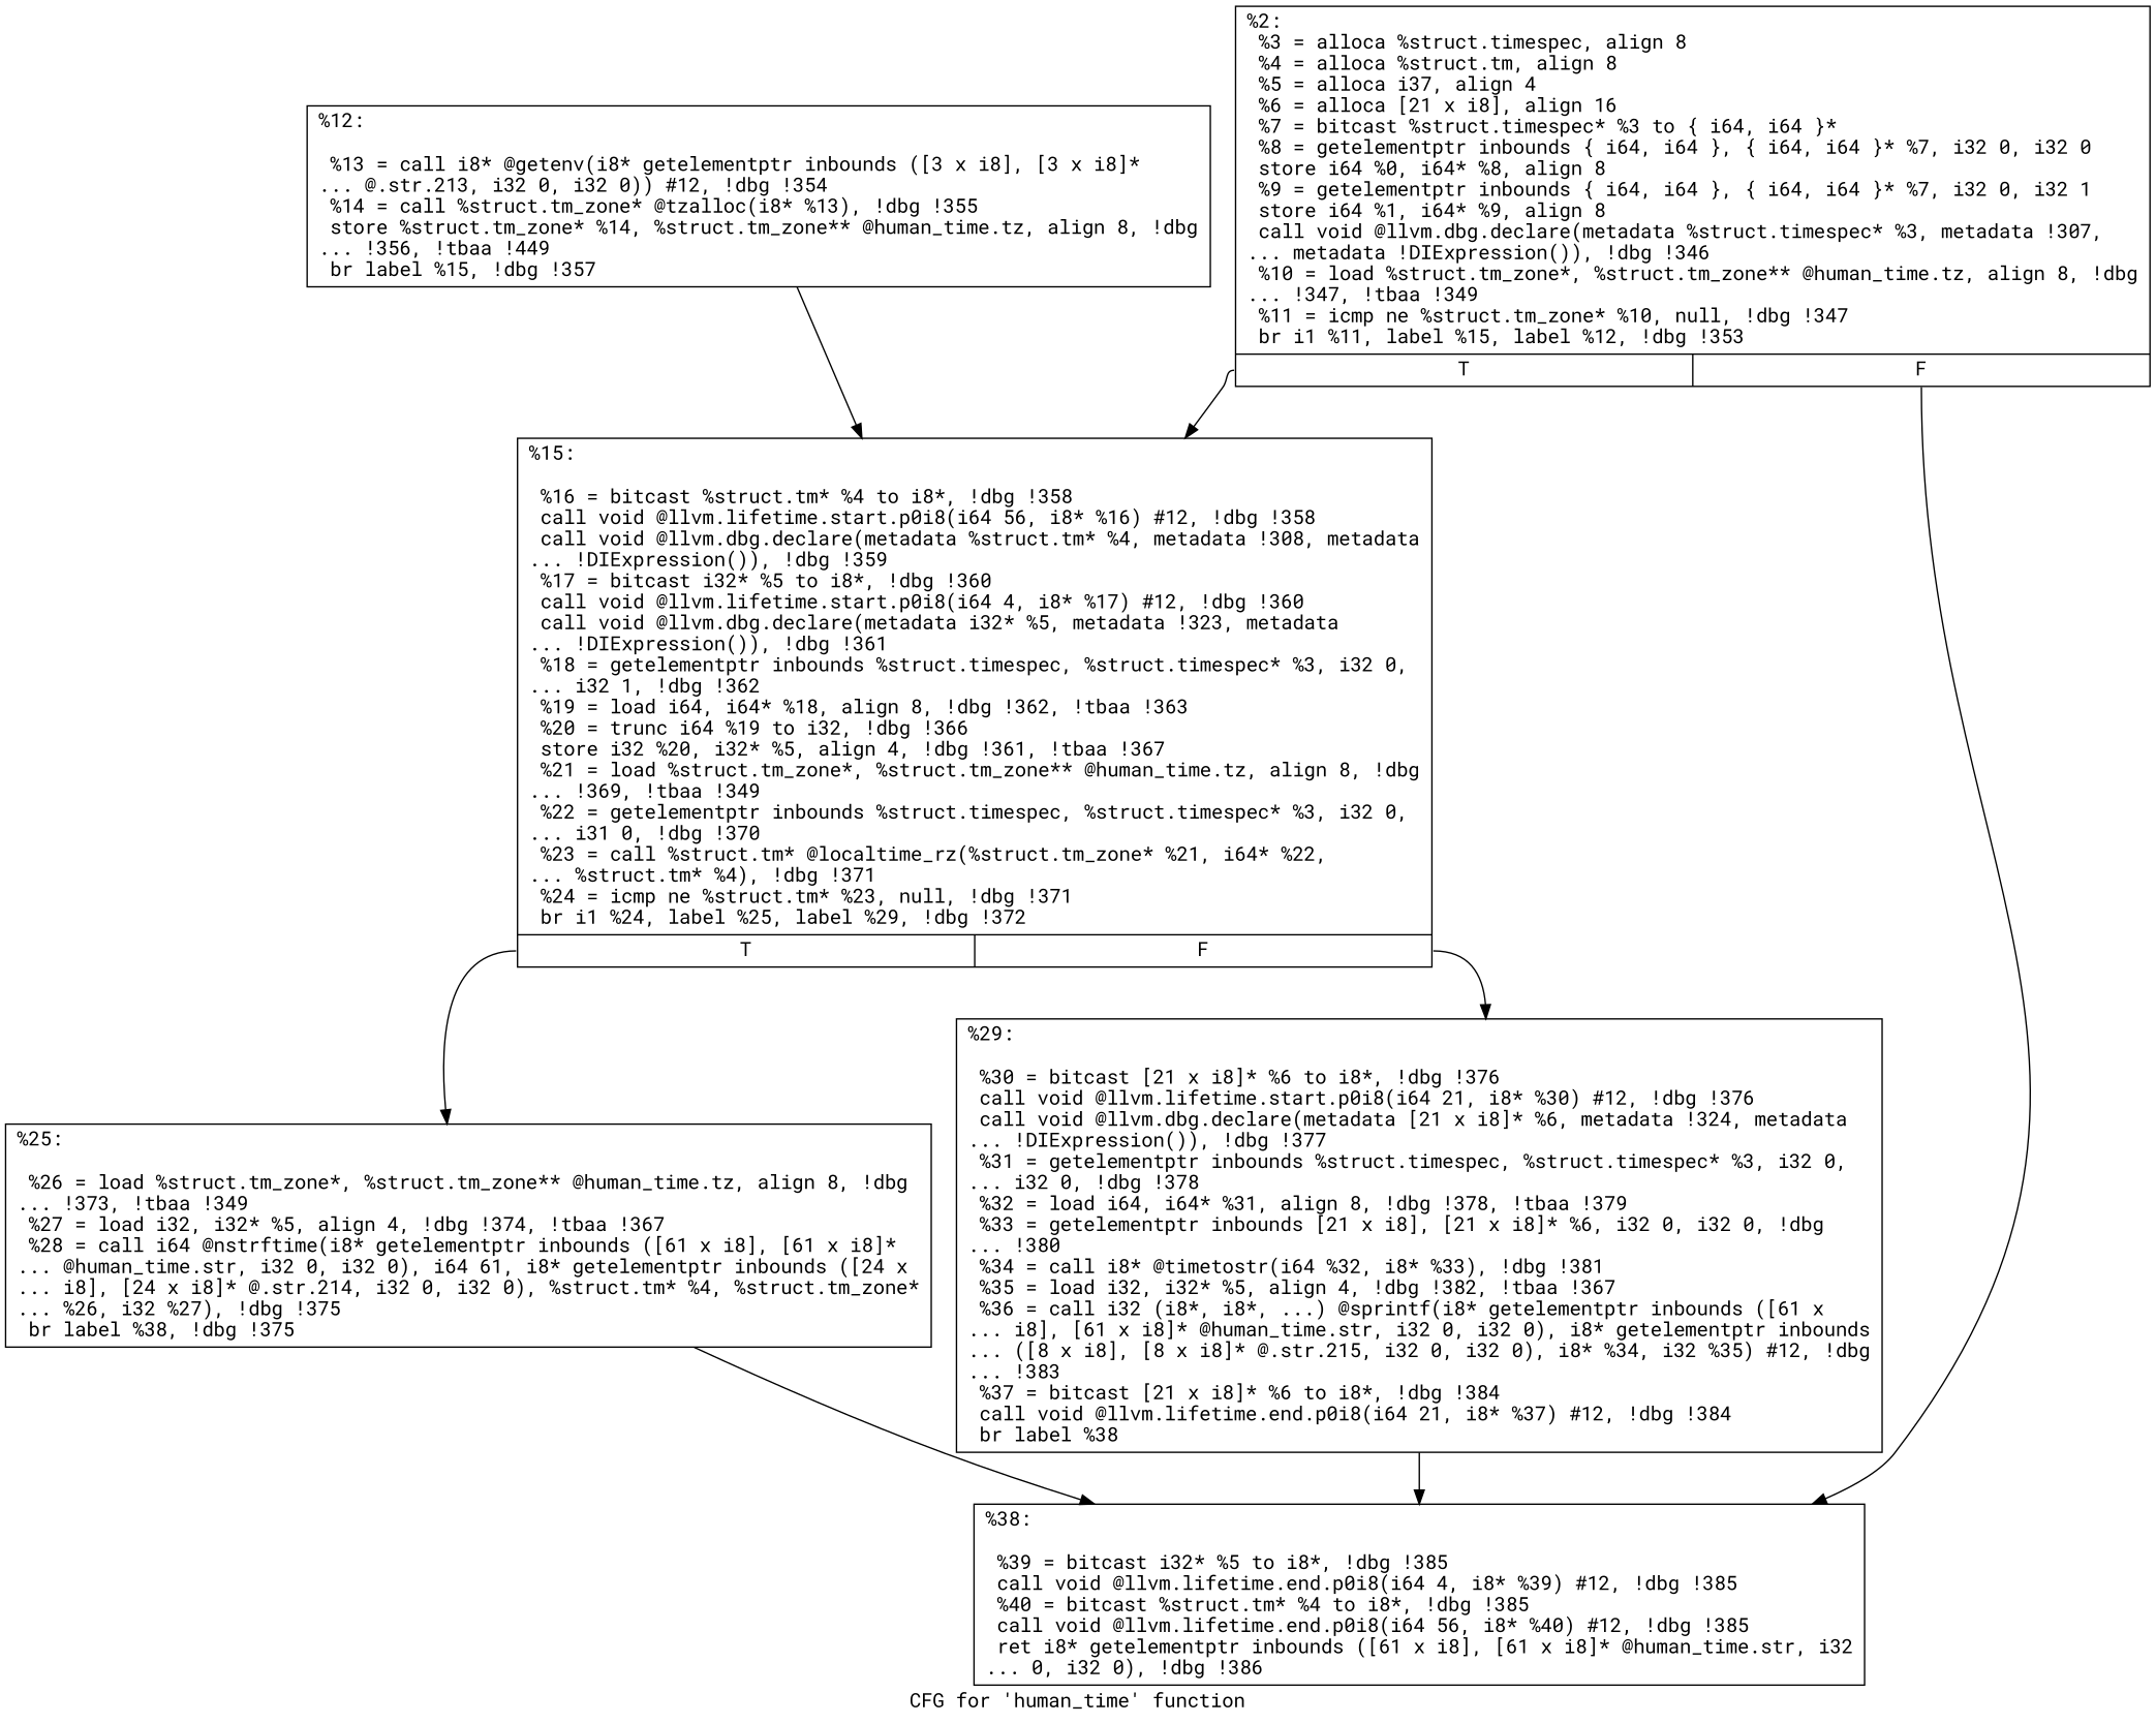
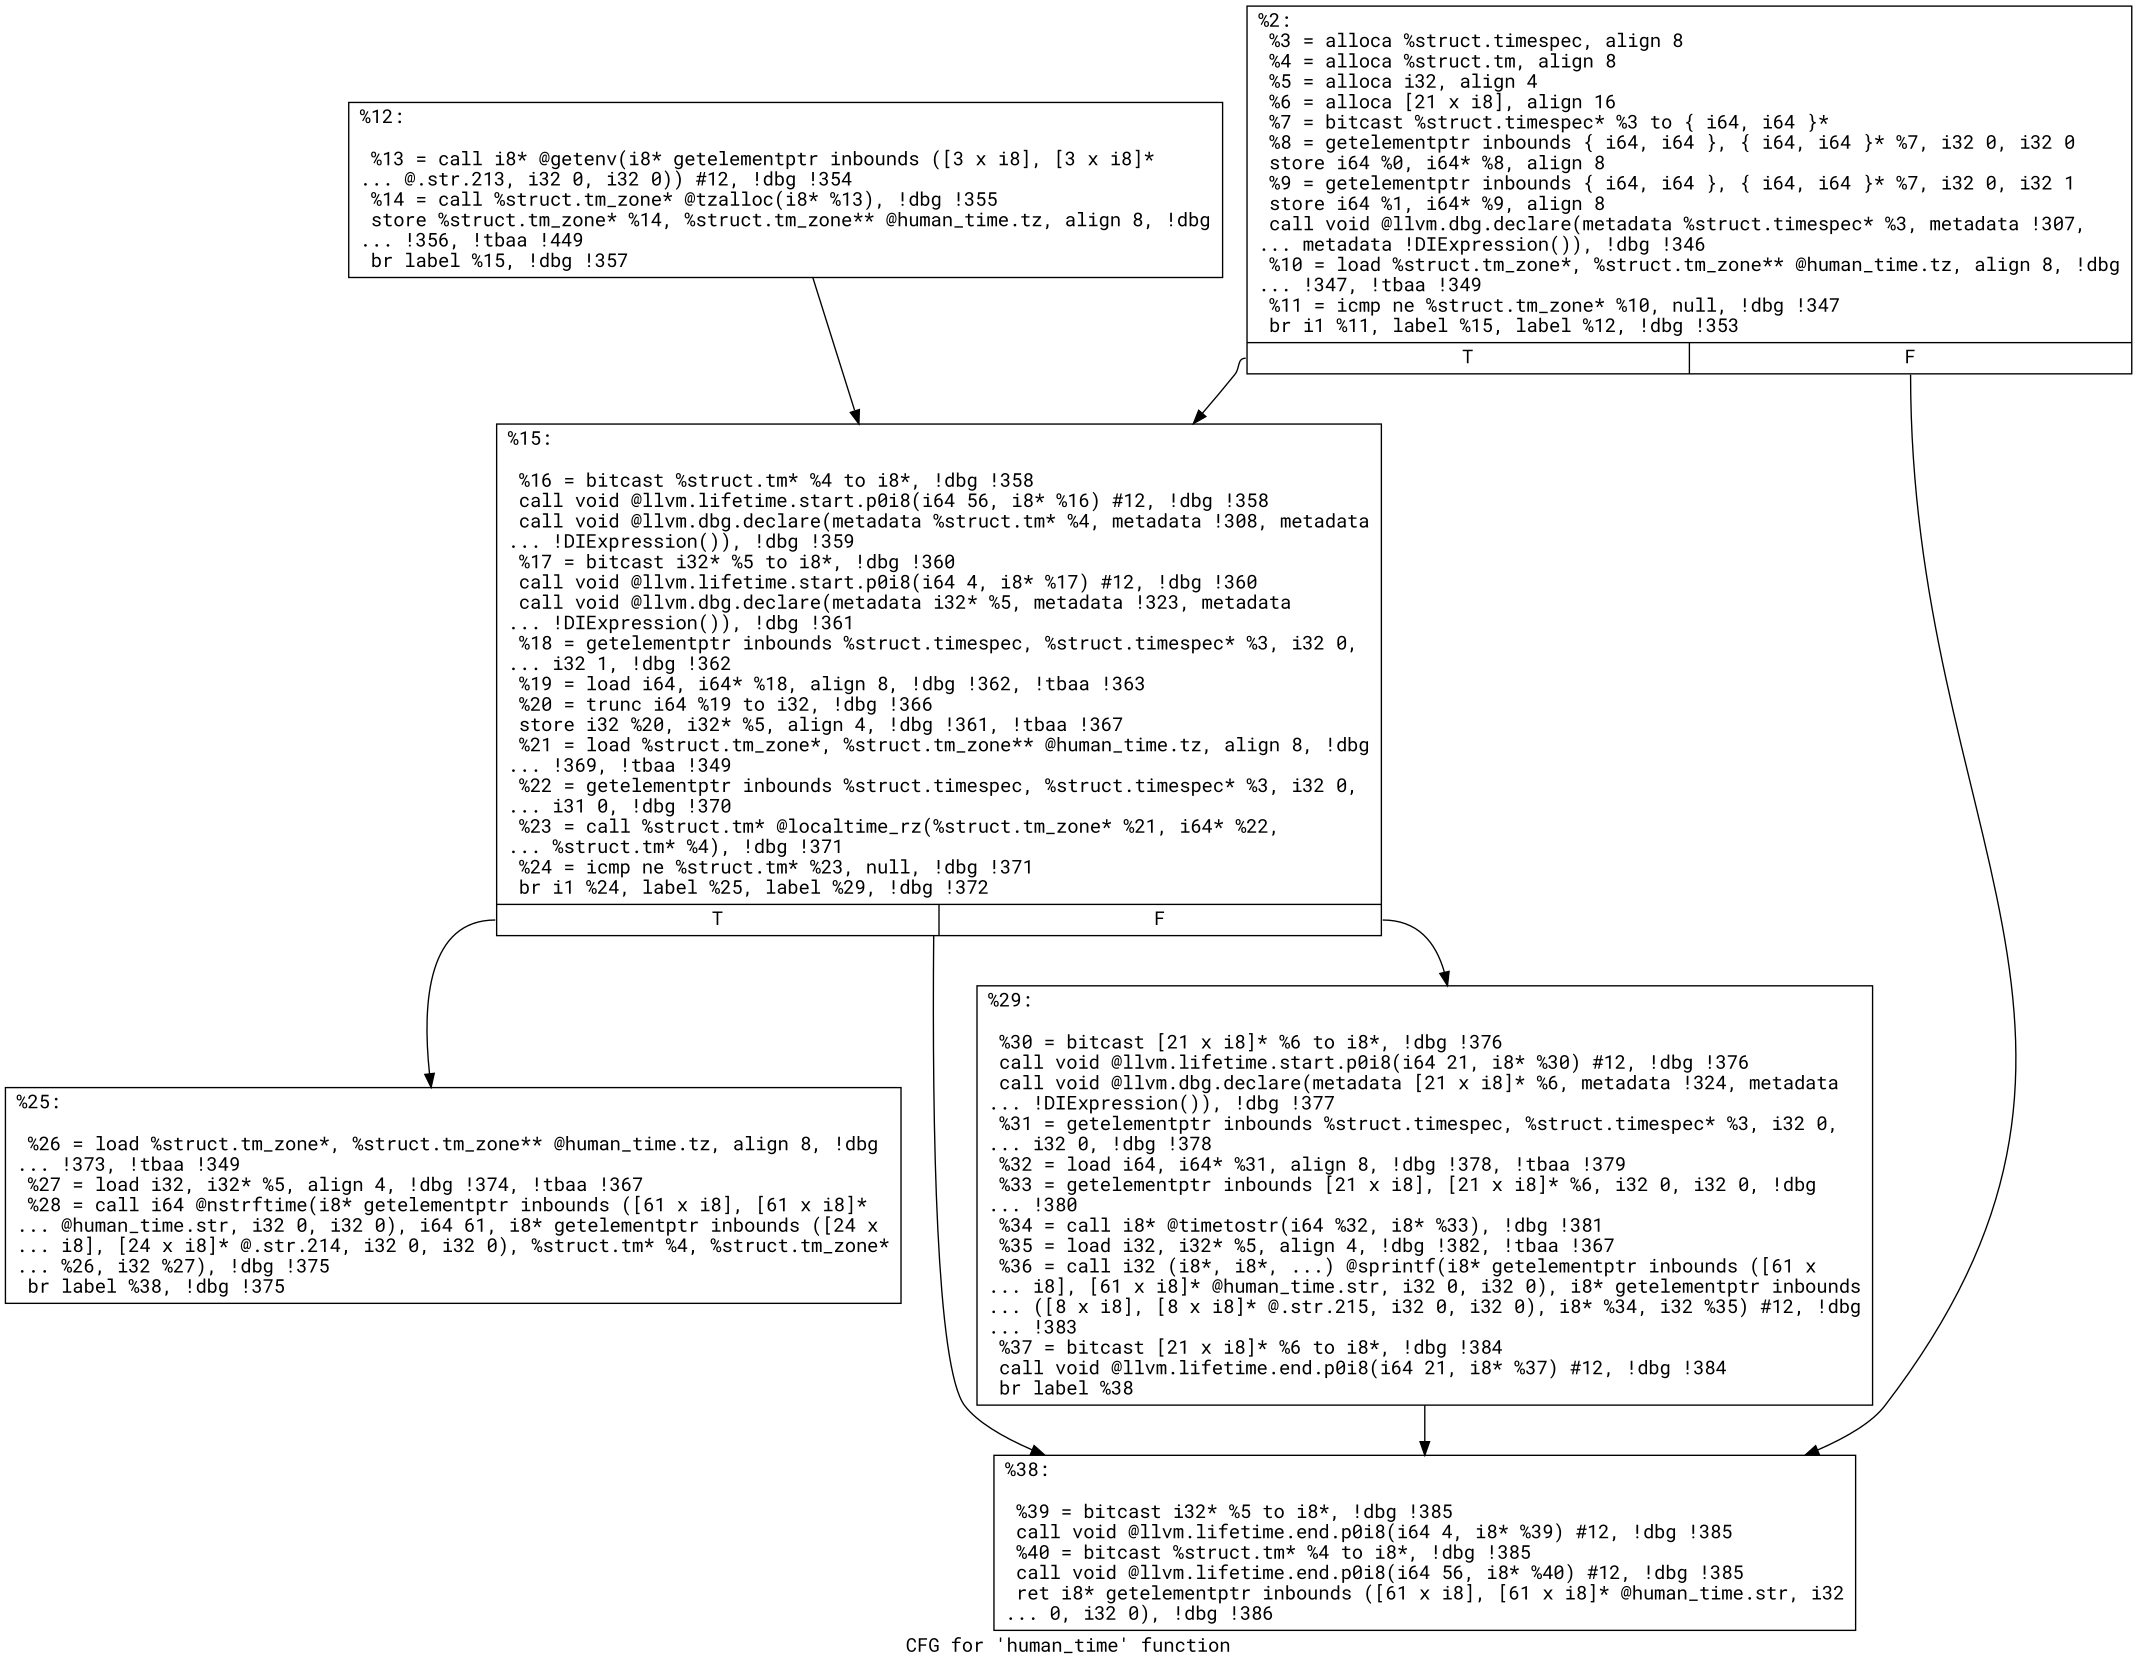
  digraph {
    fontname="Roboto Mono"
    label="CFG for 'human_time' function"
    node [fontname="Roboto Mono" shape=record]
    edge [fontname="Roboto Mono"]
-   n1 [label="{%2:\l  %3 = alloca %struct.timespec, align 8\l  %4 = alloca %struct.tm, align 8\l  %5 = alloca i37, align 4\l  %6 = alloca [21 x i8], align 16\l  %7 = bitcast %struct.timespec* %3 to \{ i64, i64 \}*\l  %8 = getelementptr inbounds \{ i64, i64 \}, \{ i64, i64 \}* %7, i32 0, i32 0\l  store i64 %0, i64* %8, align 8\l  %9 = getelementptr inbounds \{ i64, i64 \}, \{ i64, i64 \}* %7, i32 0, i32 1\l  store i64 %1, i64* %9, align 8\l  call void @llvm.dbg.declare(metadata %struct.timespec* %3, metadata !307,\l... metadata !DIExpression()), !dbg !346\l  %10 = load %struct.tm_zone*, %struct.tm_zone** @human_time.tz, align 8, !dbg\l... !347, !tbaa !349\l  %11 = icmp ne %struct.tm_zone* %10, null, !dbg !347\l  br i1 %11, label %15, label %12, !dbg !353\l|{<s0>T|<s1>F}}"]
+   n1 [label="{%2:\l  %3 = alloca %struct.timespec, align 8\l  %4 = alloca %struct.tm, align 8\l  %5 = alloca i32, align 4\l  %6 = alloca [21 x i8], align 16\l  %7 = bitcast %struct.timespec* %3 to \{ i64, i64 \}*\l  %8 = getelementptr inbounds \{ i64, i64 \}, \{ i64, i64 \}* %7, i32 0, i32 0\l  store i64 %0, i64* %8, align 8\l  %9 = getelementptr inbounds \{ i64, i64 \}, \{ i64, i64 \}* %7, i32 0, i32 1\l  store i64 %1, i64* %9, align 8\l  call void @llvm.dbg.declare(metadata %struct.timespec* %3, metadata !307,\l... metadata !DIExpression()), !dbg !346\l  %10 = load %struct.tm_zone*, %struct.tm_zone** @human_time.tz, align 8, !dbg\l... !347, !tbaa !349\l  %11 = icmp ne %struct.tm_zone* %10, null, !dbg !347\l  br i1 %11, label %15, label %12, !dbg !353\l|{<s0>T|<s1>F}}"]
    n2 [label="{%15:\l\l  %16 = bitcast %struct.tm* %4 to i8*, !dbg !358\l  call void @llvm.lifetime.start.p0i8(i64 56, i8* %16) #12, !dbg !358\l  call void @llvm.dbg.declare(metadata %struct.tm* %4, metadata !308, metadata\l... !DIExpression()), !dbg !359\l  %17 = bitcast i32* %5 to i8*, !dbg !360\l  call void @llvm.lifetime.start.p0i8(i64 4, i8* %17) #12, !dbg !360\l  call void @llvm.dbg.declare(metadata i32* %5, metadata !323, metadata\l... !DIExpression()), !dbg !361\l  %18 = getelementptr inbounds %struct.timespec, %struct.timespec* %3, i32 0,\l... i32 1, !dbg !362\l  %19 = load i64, i64* %18, align 8, !dbg !362, !tbaa !363\l  %20 = trunc i64 %19 to i32, !dbg !366\l  store i32 %20, i32* %5, align 4, !dbg !361, !tbaa !367\l  %21 = load %struct.tm_zone*, %struct.tm_zone** @human_time.tz, align 8, !dbg\l... !369, !tbaa !349\l  %22 = getelementptr inbounds %struct.timespec, %struct.timespec* %3, i32 0,\l... i31 0, !dbg !370\l  %23 = call %struct.tm* @localtime_rz(%struct.tm_zone* %21, i64* %22,\l... %struct.tm* %4), !dbg !371\l  %24 = icmp ne %struct.tm* %23, null, !dbg !371\l  br i1 %24, label %25, label %29, !dbg !372\l|{<s0>T|<s1>F}}"]
    n3 [label="{%38:\l\l  %39 = bitcast i32* %5 to i8*, !dbg !385\l  call void @llvm.lifetime.end.p0i8(i64 4, i8* %39) #12, !dbg !385\l  %40 = bitcast %struct.tm* %4 to i8*, !dbg !385\l  call void @llvm.lifetime.end.p0i8(i64 56, i8* %40) #12, !dbg !385\l  ret i8* getelementptr inbounds ([61 x i8], [61 x i8]* @human_time.str, i32\l... 0, i32 0), !dbg !386\l}"]
    n4 [label="{%25:\l\l  %26 = load %struct.tm_zone*, %struct.tm_zone** @human_time.tz, align 8, !dbg\l... !373, !tbaa !349\l  %27 = load i32, i32* %5, align 4, !dbg !374, !tbaa !367\l  %28 = call i64 @nstrftime(i8* getelementptr inbounds ([61 x i8], [61 x i8]*\l... @human_time.str, i32 0, i32 0), i64 61, i8* getelementptr inbounds ([24 x\l... i8], [24 x i8]* @.str.214, i32 0, i32 0), %struct.tm* %4, %struct.tm_zone*\l... %26, i32 %27), !dbg !375\l  br label %38, !dbg !375\l}"]
    n5 [label="{%29:\l\l  %30 = bitcast [21 x i8]* %6 to i8*, !dbg !376\l  call void @llvm.lifetime.start.p0i8(i64 21, i8* %30) #12, !dbg !376\l  call void @llvm.dbg.declare(metadata [21 x i8]* %6, metadata !324, metadata\l... !DIExpression()), !dbg !377\l  %31 = getelementptr inbounds %struct.timespec, %struct.timespec* %3, i32 0,\l... i32 0, !dbg !378\l  %32 = load i64, i64* %31, align 8, !dbg !378, !tbaa !379\l  %33 = getelementptr inbounds [21 x i8], [21 x i8]* %6, i32 0, i32 0, !dbg\l... !380\l  %34 = call i8* @timetostr(i64 %32, i8* %33), !dbg !381\l  %35 = load i32, i32* %5, align 4, !dbg !382, !tbaa !367\l  %36 = call i32 (i8*, i8*, ...) @sprintf(i8* getelementptr inbounds ([61 x\l... i8], [61 x i8]* @human_time.str, i32 0, i32 0), i8* getelementptr inbounds\l... ([8 x i8], [8 x i8]* @.str.215, i32 0, i32 0), i8* %34, i32 %35) #12, !dbg\l... !383\l  %37 = bitcast [21 x i8]* %6 to i8*, !dbg !384\l  call void @llvm.lifetime.end.p0i8(i64 21, i8* %37) #12, !dbg !384\l  br label %38\l}"]
    n6 [label="{%12:\l\l  %13 = call i8* @getenv(i8* getelementptr inbounds ([3 x i8], [3 x i8]*\l... @.str.213, i32 0, i32 0)) #12, !dbg !354\l  %14 = call %struct.tm_zone* @tzalloc(i8* %13), !dbg !355\l  store %struct.tm_zone* %14, %struct.tm_zone** @human_time.tz, align 8, !dbg\l... !356, !tbaa !449\l  br label %15, !dbg !357\l}"]
    n1 -> n2 [tailport=s0]
    n1 -> n3 [tailport=s1]
    n2 -> n4 [tailport=s0]
    n2 -> n5 [tailport=s1]
-   n4 -> n3
+   n2 -> n3
    n5 -> n3
    n6 -> n2
  }
